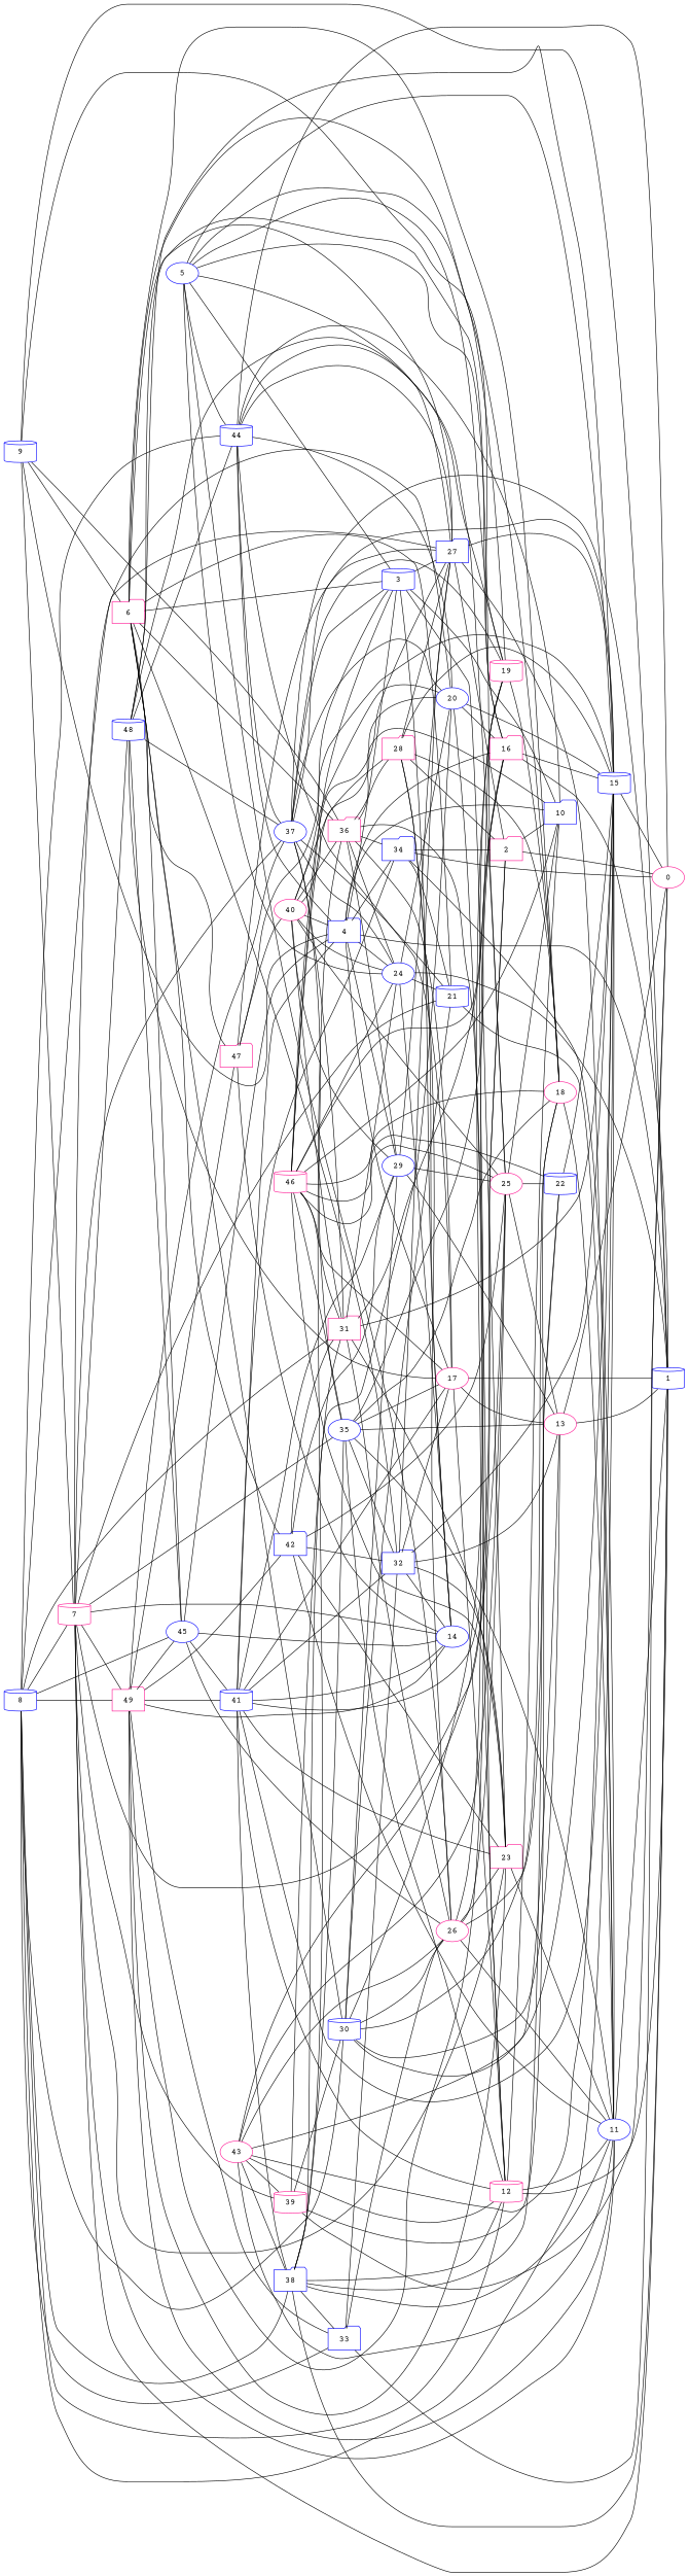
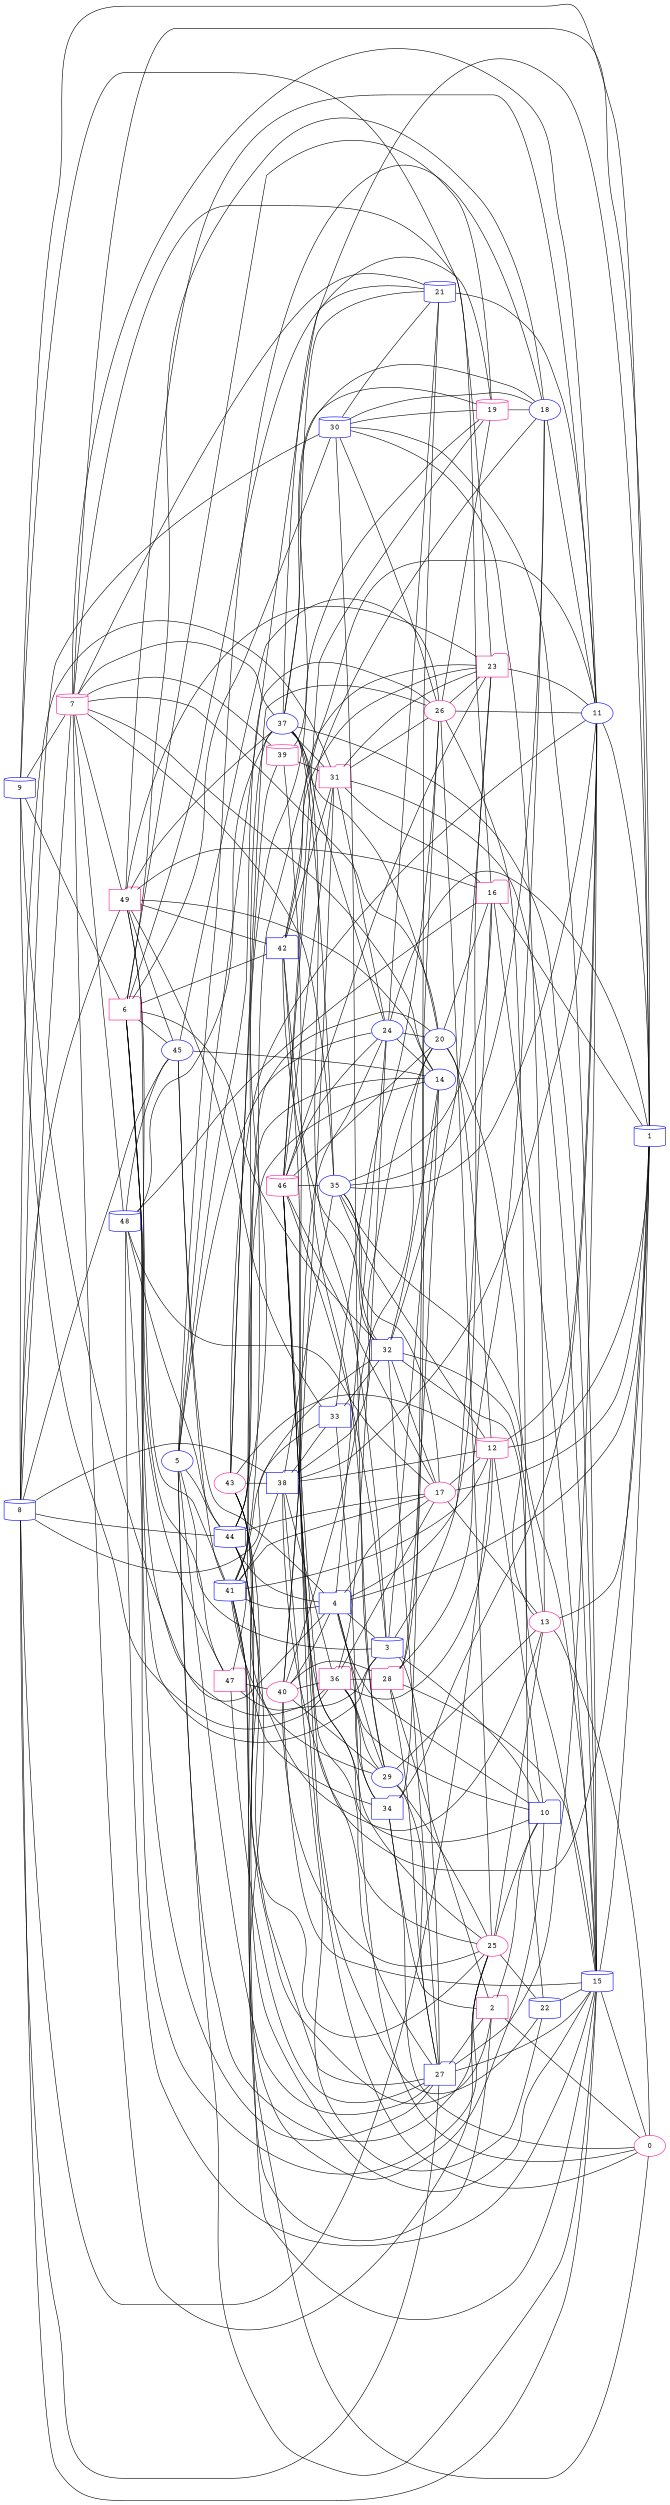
  digraph {
    fontname="Courier Prime"
    rankdir=LR
    node [color=blue fontname="Courier Prime" shape=ellipse]
    edge [color=black dir=none fontname="Courier Prime"]
    19 [color=deeppink shape=cylinder]
-   18 [color=deeppink]
+   18
    11
    46 [color=deeppink shape=cylinder]
    23 [color=deeppink shape=folder]
    24
    17 [color=deeppink]
    27 [shape=folder]
    20
    3 [shape=cylinder]
    31 [color=deeppink shape=folder]
    25 [color=deeppink]
    22 [shape=cylinder]
    10 [shape=folder]
    35
    14
    1 [shape=cylinder]
    21 [shape=cylinder]
    13 [color=deeppink]
    12 [color=deeppink shape=cylinder]
    15 [shape=cylinder]
    2 [color=deeppink shape=folder]
    16 [color=deeppink shape=folder]
    47 [color=deeppink shape=folder]
    40 [color=deeppink]
    4 [shape=folder]
    36 [color=deeppink shape=folder]
    28 [color=deeppink shape=folder]
    29
    26 [color=deeppink]
    0 [color=deeppink]
    5
    44 [shape=cylinder]
    37
    43 [color=deeppink]
    39 [color=deeppink shape=cylinder]
    38 [shape=folder]
    30 [shape=cylinder]
    9 [shape=cylinder]
    6 [color=deeppink shape=folder]
    7 [color=deeppink shape=cylinder]
    42 [shape=folder]
    32 [shape=folder]
    45
    34 [shape=folder]
    41 [shape=cylinder]
    49 [color=deeppink shape=folder]
    33 [shape=folder]
    8 [shape=cylinder]
    48 [shape=cylinder]
    subgraph sub_1 {
      19
      18
      11
      46
      23
      24
      17
      27
      20
      3
      31
      25
      22
      10
      35
      14
      1
      21
      13
      12
      15
      2
      16
      47
      40
      4
      36
      28
      29
      26
      0
      5
      44
      37
      43
      39
      38
      30
      9
      6
      7
      42
      32
      45
      34
      41
      49
      33
      8
      48
    }
    19 -> 18
    18 -> 11
    11 -> 1
    46 -> 19
    46 -> 18
    46 -> 23
    46 -> 24
    46 -> 17
    46 -> 27
    46 -> 20
    46 -> 3
    46 -> 31
    46 -> 25
    46 -> 22
    46 -> 10
    46 -> 35
    23 -> 11
    24 -> 20
    24 -> 14
    24 -> 1
    24 -> 21
    17 -> 1
    17 -> 13
    17 -> 12
    27 -> 11
    27 -> 15
    27 -> 2
    20 -> 12
    20 -> 15
    20 -> 16
    3 -> 23
    3 -> 27
    3 -> 10
    3 -> 14
    31 -> 23
    31 -> 24
    31 -> 15
    31 -> 16
    31 -> 26
    25 -> 22
    25 -> 10
    25 -> 13
    22 -> 15
    35 -> 18
    35 -> 11
    35 -> 17
    35 -> 13
    35 -> 12
    35 -> 16
    35 -> 32
    21 -> 11
    13 -> 1
    13 -> 0
    12 -> 11
    12 -> 10
    12 -> 1
+   15 -> 1
    15 -> 0
    2 -> 10
    2 -> 0
    16 -> 1
    16 -> 15
    47 -> 27
    47 -> 3
    47 -> 14
    47 -> 40
    40 -> 24
    40 -> 20
    40 -> 31
    40 -> 25
    40 -> 15
    40 -> 4
    40 -> 36
    40 -> 28
    40 -> 29
    4 -> 24
    4 -> 17
    4 -> 3
    4 -> 10
    4 -> 1
    4 -> 16
    4 -> 29
    4 -> 34
    36 -> 24
    36 -> 17
    36 -> 10
    36 -> 12
    36 -> 28
    36 -> 29
    36 -> 34
    28 -> 18
    28 -> 27
    28 -> 14
    28 -> 15
    28 -> 2
    28 -> 26
    29 -> 27
    29 -> 25
    29 -> 13
    26 -> 19
    26 -> 11
    26 -> 23
    26 -> 25
    26 -> 22
    5 -> 19
    5 -> 18
    5 -> 24
    5 -> 27
    5 -> 3
    5 -> 25
    5 -> 15
    5 -> 26
    5 -> 44
    44 -> 19
    44 -> 17
    44 -> 27
    44 -> 20
    44 -> 10
    44 -> 4
    44 -> 0
    44 -> 37
    37 -> 19
    37 -> 24
    37 -> 20
    37 -> 3
    37 -> 31
    37 -> 35
    37 -> 1
    37 -> 21
    37 -> 15
    43 -> 11
    43 -> 25
    43 -> 13
    43 -> 12
    43 -> 15
    43 -> 2
    43 -> 26
    43 -> 39
    43 -> 38
    39 -> 18
    39 -> 31
    39 -> 0
-   39 -> 30
    38 -> 11
    38 -> 20
    38 -> 22
    38 -> 35
    38 -> 1
    38 -> 12
    38 -> 36
    38 -> 33
    30 -> 19
    30 -> 18
    30 -> 21
    30 -> 13
    30 -> 15
    30 -> 29
    30 -> 26
    9 -> 1
    9 -> 16
    9 -> 4
    9 -> 36
    9 -> 6
    9 -> 7
    6 -> 19
    6 -> 18
    6 -> 27
    6 -> 3
    6 -> 21
    6 -> 47
    6 -> 36
    6 -> 30
    6 -> 42
    6 -> 32
    6 -> 45
    7 -> 11
    7 -> 23
    7 -> 20
    7 -> 25
    7 -> 35
    7 -> 14
    7 -> 1
    7 -> 21
    7 -> 37
    7 -> 39
    7 -> 49
    7 -> 48
    42 -> 11
    42 -> 23
    42 -> 31
    42 -> 25
    42 -> 29
    42 -> 32
    32 -> 23
    32 -> 17
    32 -> 27
    32 -> 14
    32 -> 13
    32 -> 15
    45 -> 14
    45 -> 4
    45 -> 26
    45 -> 41
    34 -> 11
    34 -> 21
    34 -> 2
    34 -> 0
    41 -> 23
    41 -> 17
    41 -> 14
    41 -> 12
    41 -> 15
    41 -> 2
    41 -> 4
    41 -> 29
    41 -> 38
    41 -> 32
    41 -> 34
    49 -> 11
    49 -> 23
    49 -> 14
    49 -> 16
    49 -> 47
    49 -> 37
    49 -> 42
    49 -> 45
    49 -> 41
    49 -> 33
    33 -> 26
    33 -> 0
    33 -> 32
    8 -> 27
    8 -> 31
    8 -> 12
    8 -> 15
    8 -> 44
    8 -> 38
    8 -> 30
    8 -> 7
    8 -> 45
    8 -> 49
    8 -> 33
    48 -> 17
    48 -> 25
    48 -> 15
    48 -> 16
    48 -> 44
    48 -> 37
    48 -> 45
  }
